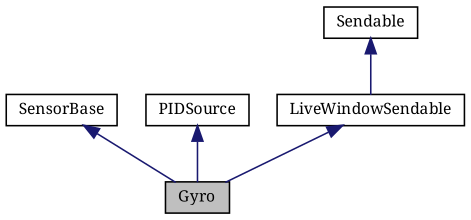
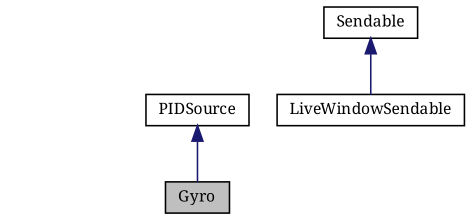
  digraph {
    fontname="Noto Serif"
    node [color=black fontname="Noto Serif" fontsize=10 shape=record]
    edge [color=midnightblue dir=back fontname="Noto Serif" fontsize=10 labelfontname=FreeSans labelfontsize=10 style=solid]
    n1 [fillcolor=grey75 fontcolor=black height=0.2 label=Gyro style=filled width=0.4]
-   n2 [height=0.2 label=SensorBase width=0.4]
    n3 [height=0.2 label=PIDSource width=0.4]
    n4 [height=0.2 label=LiveWindowSendable width=0.4]
    n5 [height=0.2 label=Sendable width=0.4]
-   n2 -> n1
    n3 -> n1
-   n4 -> n1
    n5 -> n4
  }
